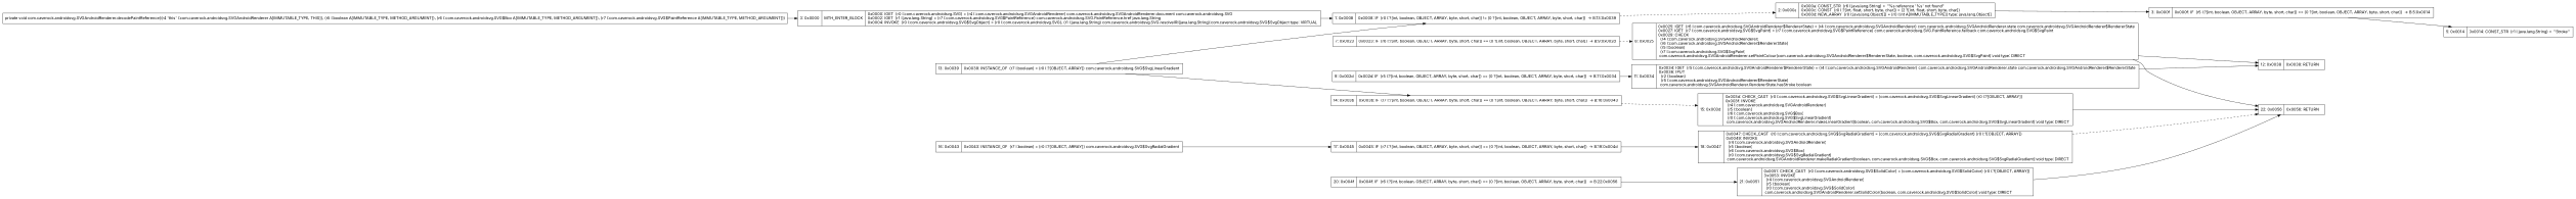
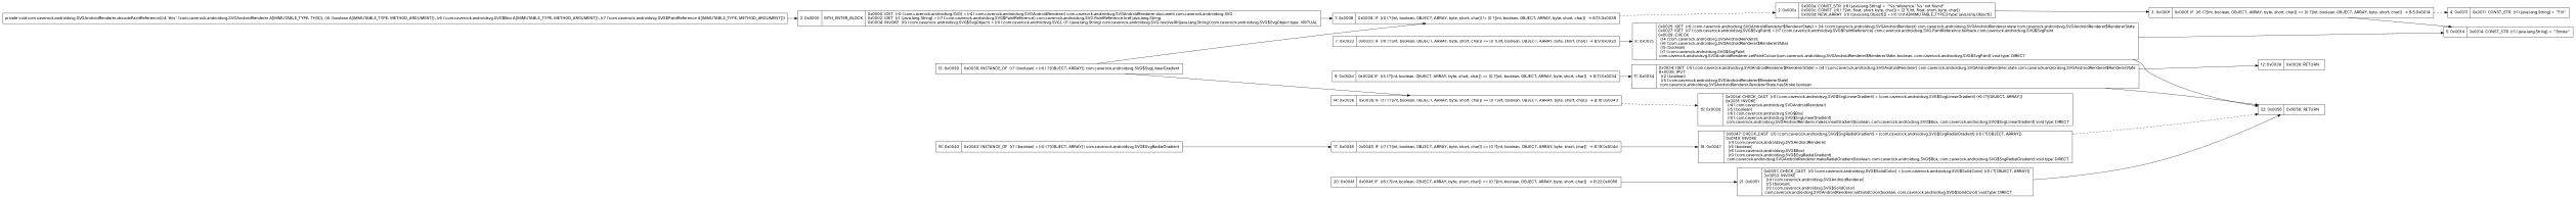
  digraph {
    fontname=Inter
    rankdir=LR
    node [fontname=Inter shape=record]
    edge [fontname=Inter]
    n1 [label="{0\:\ 0x0000|MTH_ENTER_BLOCK\l|0x0000: IGET  (r0 I:com.caverock.androidsvg.SVG) = (r4 I:com.caverock.androidsvg.SVGAndroidRenderer) com.caverock.androidsvg.SVGAndroidRenderer.document com.caverock.androidsvg.SVG \l0x0002: IGET  (r1 I:java.lang.String) = (r7 I:com.caverock.androidsvg.SVG$PaintReference) com.caverock.androidsvg.SVG.PaintReference.href java.lang.String \l0x0004: INVOKE  (r0 I:com.caverock.androidsvg.SVG$SvgObject) = (r0 I:com.caverock.androidsvg.SVG), (r1 I:java.lang.String) com.caverock.androidsvg.SVG.resolveIRI(java.lang.String):com.caverock.androidsvg.SVG$SvgObject type: VIRTUAL \l}"]
    n2 [label="{1\:\ 0x0008|0x0008: IF  (r0 I:?[int, boolean, OBJECT, ARRAY, byte, short, char]) != (0 ?[int, boolean, OBJECT, ARRAY, byte, short, char])  \-\> B:13:0x0039 \l}"]
    n3 [label="{2\:\ 0x000a|0x000a: CONST_STR  (r6 I:java.lang.String) =  \"%s reference '%s' not found\" \l0x000c: CONST  (r0 I:?[int, float, short, byte, char]) = (2 ?[int, float, short, byte, char]) \l0x000d: NEW_ARRAY  (r0 I:java.lang.Object[]) = (r0 I:int A[IMMUTABLE_TYPE]) type: java.lang.Object[] \l}"]
    n4 [label="{3\:\ 0x000f|0x000f: IF  (r5 I:?[int, boolean, OBJECT, ARRAY, byte, short, char]) == (0 ?[int, boolean, OBJECT, ARRAY, byte, short, char])  \-\> B:5:0x0014 \l}"]
    n5 [label="{13\:\ 0x0039|0x0039: INSTANCE_OF  (r7 I:boolean) = (r0 I:?[OBJECT, ARRAY]) com.caverock.androidsvg.SVG$SvgLinearGradient \l}"]
    n6 [label="{14\:\ 0x003b|0x003b: IF  (r7 I:?[int, boolean, OBJECT, ARRAY, byte, short, char]) == (0 ?[int, boolean, OBJECT, ARRAY, byte, short, char])  \-\> B:16:0x0043 \l}"]
+   n7 [label="{4\:\ 0x0011|0x0011: CONST_STR  (r1 I:java.lang.String) =  \"Fill\" \l}"]
    n8 [label="{5\:\ 0x0014|0x0014: CONST_STR  (r1 I:java.lang.String) =  \"Stroke\" \l}"]
    n9 [label="{7\:\ 0x0023|0x0023: IF  (r6 I:?[int, boolean, OBJECT, ARRAY, byte, short, char]) == (0 ?[int, boolean, OBJECT, ARRAY, byte, short, char])  \-\> B:9:0x002d \l}"]
    n10 [label="{8\:\ 0x0025|0x0025: IGET  (r6 I:com.caverock.androidsvg.SVGAndroidRenderer$RendererState) = (r4 I:com.caverock.androidsvg.SVGAndroidRenderer) com.caverock.androidsvg.SVGAndroidRenderer.state com.caverock.androidsvg.SVGAndroidRenderer$RendererState \l0x0027: IGET  (r7 I:com.caverock.androidsvg.SVG$SvgPaint) = (r7 I:com.caverock.androidsvg.SVG$PaintReference) com.caverock.androidsvg.SVG.PaintReference.fallback com.caverock.androidsvg.SVG$SvgPaint \l0x0029: CHECK  \l  (r4 I:com.caverock.androidsvg.SVGAndroidRenderer)\l  (r6 I:com.caverock.androidsvg.SVGAndroidRenderer$RendererState)\l  (r5 I:boolean)\l  (r7 I:com.caverock.androidsvg.SVG$SvgPaint)\l com.caverock.androidsvg.SVGAndroidRenderer.setPaintColour(com.caverock.androidsvg.SVGAndroidRenderer$RendererState, boolean, com.caverock.androidsvg.SVG$SvgPaint):void type: DIRECT \l}"]
    n11 [label="{12\:\ 0x0038|0x0038: RETURN   \l}"]
    n12 [label="{22\:\ 0x0056|0x0056: RETURN   \l}"]
    n13 [label="{9\:\ 0x002d|0x002d: IF  (r5 I:?[int, boolean, OBJECT, ARRAY, byte, short, char]) == (0 ?[int, boolean, OBJECT, ARRAY, byte, short, char])  \-\> B:11:0x0034 \l}"]
-   n14 [label="{11\:\ 0x0034|0x0034: IGET  (r5 I:com.caverock.androidsvg.SVGAndroidRenderer$RendererState) = (r4 I:com.caverock.androidsvg.SVGAndroidRenderer) com.caverock.androidsvg.SVGAndroidRenderer.state com.caverock.androidsvg.SVGAndroidRenderer$RendererState \l0x0036: IPUT  \l  (r2 I:boolean)\l  (r5 I:com.caverock.androidsvg.SVGAndroidRenderer$RendererState)\l com.caverock.androidsvg.SVGAndroidRenderer.RendererState.hasStroke boolean \l}"]
+   n14 [label="{11\:\ 0x0034|0x0034: IGET  (r5 I:com.caverock.androidsvg.SVGAndroidRenderer$RendererState) = (r4 I:com.caverock.androidsvg.SVGAndroidRenderer) com.caverock.androidsvg.SVGAndroidRenderer.state com.caverock.androidsvg.SVGAndroidRenderer$RendererState \l9x0036: IPUT  \l  (r2 I:boolean)\l  (r5 I:com.caverock.androidsvg.SVGAndroidRenderer$RendererState)\l com.caverock.androidsvg.SVGAndroidRenderer.RendererState.hasStroke boolean \l}"]
    n15 [label="{15\:\ 0x003d|0x003d: CHECK_CAST  (r0 I:com.caverock.androidsvg.SVG$SvgLinearGradient) = (com.caverock.androidsvg.SVG$SvgLinearGradient) (r0 I:?[OBJECT, ARRAY]) \l0x003f: INVOKE  \l  (r4 I:com.caverock.androidsvg.SVGAndroidRenderer)\l  (r5 I:boolean)\l  (r6 I:com.caverock.androidsvg.SVG$Box)\l  (r0 I:com.caverock.androidsvg.SVG$SvgLinearGradient)\l com.caverock.androidsvg.SVGAndroidRenderer.makeLinearGradient(boolean, com.caverock.androidsvg.SVG$Box, com.caverock.androidsvg.SVG$SvgLinearGradient):void type: DIRECT \l}"]
    n16 [label="{16\:\ 0x0043|0x0043: INSTANCE_OF  (r7 I:boolean) = (r0 I:?[OBJECT, ARRAY]) com.caverock.androidsvg.SVG$SvgRadialGradient \l}"]
    n17 [label="{17\:\ 0x0045|0x0045: IF  (r7 I:?[int, boolean, OBJECT, ARRAY, byte, short, char]) == (0 ?[int, boolean, OBJECT, ARRAY, byte, short, char])  \-\> B:19:0x004d \l}"]
-   n18 [label="{18\:\ 0x0047|0x0047: CHECK_CAST  (r0 I:com.caverock.androidsvg.SVG$SvgRadialGradient) = (com.caverock.androidsvg.SVG$SvgRadialGradient) (r0 I:?[OBJECT, ARRAY]) \l0x0049: INVOKE  \l  (r4 I:com.caverock.androidsvg.SVGAndroidRenderer)\l  (r5 I:boolean)\l  (r6 I:com.caverock.androidsvg.SVG$Box)\l  (r0 I:com.caverock.androidsvg.SVG$SvgRadialGradient)\l com.caverock.androidsvg.SVGAndroidRenderer.makeRadialGradient(boolean, com.caverock.androidsvg.SVG$Box, com.caverock.androidsvg.SVG$SvgRadialGradient):void type: DIRECT \l}"]
+   n18 [label="{18\:\ 0x0047|0x0047: CHECK_CAST  (r0 I:com.caverock.androidsvg.SVG$SvgRadialGradient) = (com.caverock.androidsvg.SVG$SvgRadialGradient) (r0 I:?[OBJECT, ARRAY]) \l0x0749: INVOKE  \l  (r4 I:com.caverock.androidsvg.SVGAndroidRenderer)\l  (r5 I:boolean)\l  (r6 I:com.caverock.androidsvg.SVG$Box)\l  (r0 I:com.caverock.androidsvg.SVG$SvgRadialGradient)\l com.caverock.androidsvg.SVGAndroidRenderer.makeRadialGradient(boolean, com.caverock.androidsvg.SVG$Box, com.caverock.androidsvg.SVG$SvgRadialGradient):void type: DIRECT \l}"]
    n19 [label="{20\:\ 0x004f|0x004f: IF  (r6 I:?[int, boolean, OBJECT, ARRAY, byte, short, char]) == (0 ?[int, boolean, OBJECT, ARRAY, byte, short, char])  \-\> B:22:0x0056 \l}"]
    n20 [label="{21\:\ 0x0051|0x0051: CHECK_CAST  (r0 I:com.caverock.androidsvg.SVG$SolidColor) = (com.caverock.androidsvg.SVG$SolidColor) (r0 I:?[OBJECT, ARRAY]) \l3x0053: INVOKE  \l  (r4 I:com.caverock.androidsvg.SVGAndroidRenderer)\l  (r5 I:boolean)\l  (r0 I:com.caverock.androidsvg.SVG$SolidColor)\l com.caverock.androidsvg.SVGAndroidRenderer.setSolidColor(boolean, com.caverock.androidsvg.SVG$SolidColor):void type: DIRECT \l}"]
    n21 [label="{private void com.caverock.androidsvg.SVGAndroidRenderer.decodePaintReference((r4 'this' I:com.caverock.androidsvg.SVGAndroidRenderer A[IMMUTABLE_TYPE, THIS]), (r5 I:boolean A[IMMUTABLE_TYPE, METHOD_ARGUMENT]), (r6 I:com.caverock.androidsvg.SVG$Box A[IMMUTABLE_TYPE, METHOD_ARGUMENT]), (r7 I:com.caverock.androidsvg.SVG$PaintReference A[IMMUTABLE_TYPE, METHOD_ARGUMENT])) }"]
    n1 -> n2
    n2 -> n3 [style=dashed]
    n3 -> n4
+   n4 -> n7 [style=dashed]
    n4 -> n8
    n5 -> n2
    n5 -> n6
    n6 -> n15 [style=dashed]
-   n9 -> n10 [style=dashed]
-   n10 -> n11
+   n9 -> n10 [style=solid]
+   n10 -> n8
    n10 -> n12
    n13 -> n14
    n14 -> n11
-   n15 -> n12
+   n14 -> n12
    n16 -> n17
    n17 -> n18 [style=solid]
    n18 -> n12 [style=dashed]
    n19 -> n20 [style=solid]
    n20 -> n12
    n21 -> n1
  }
